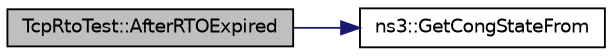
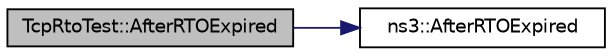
  digraph {
    rankdir=LR
    node [color=black fontname=Helvetica fontsize=10 shape=record style=filled]
    n1 [fillcolor=grey75 fontcolor=black height=0.2 label="TcpRtoTest::AfterRTOExpired" width=0.4]
-   n2 [fillcolor=white height=0.2 label="ns3::GetCongStateFrom" width=0.4]
+   n2 [fillcolor=white height=0.2 label="ns3::AfterRTOExpired" width=0.4]
    n1 -> n2 [color=midnightblue fontname=Helvetica fontsize=10 labelfontname=Helvetica labelfontsize=10 style=solid]
  }
